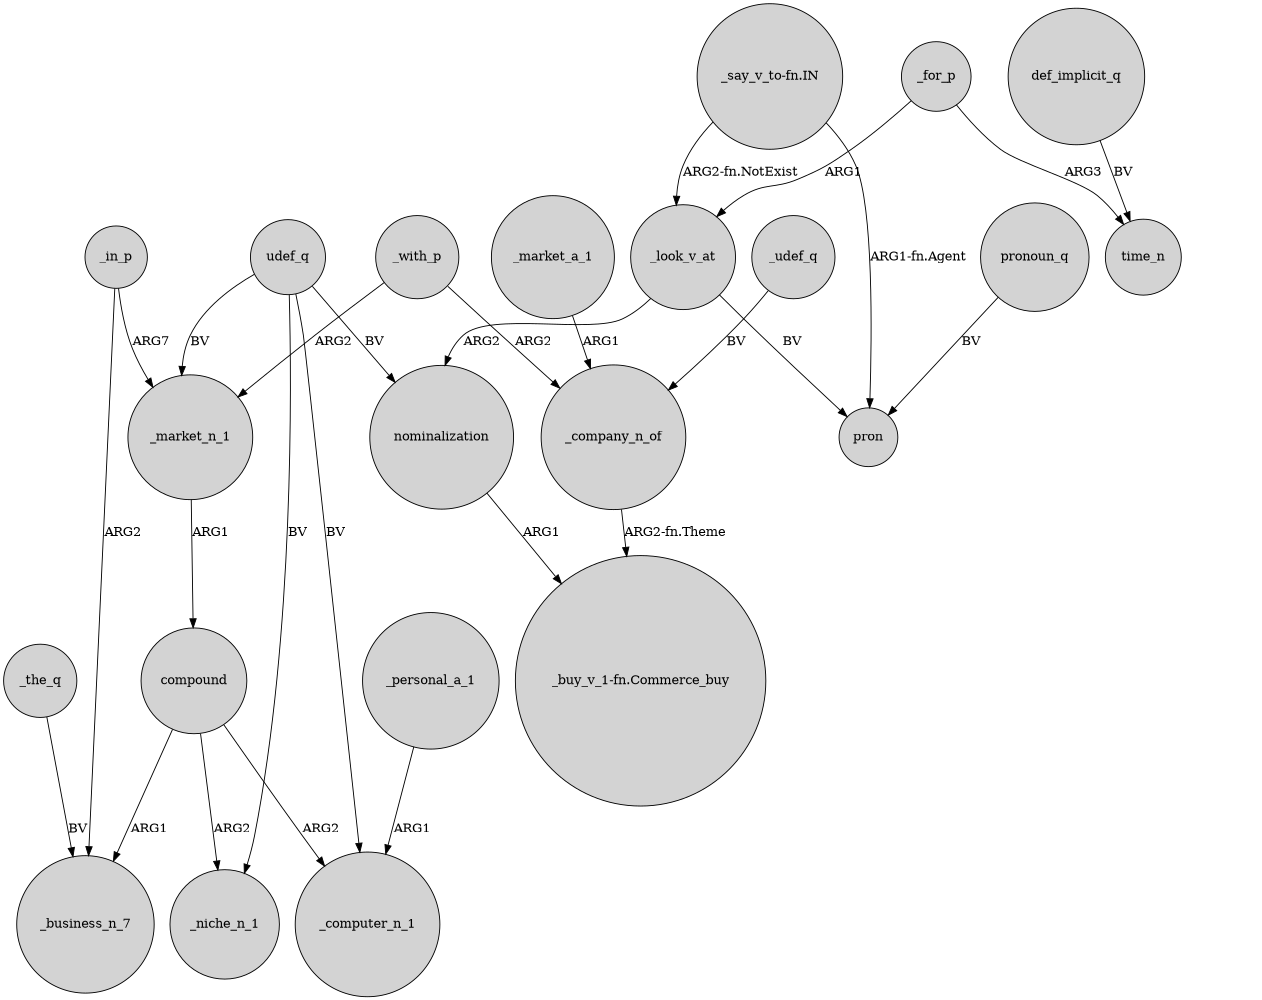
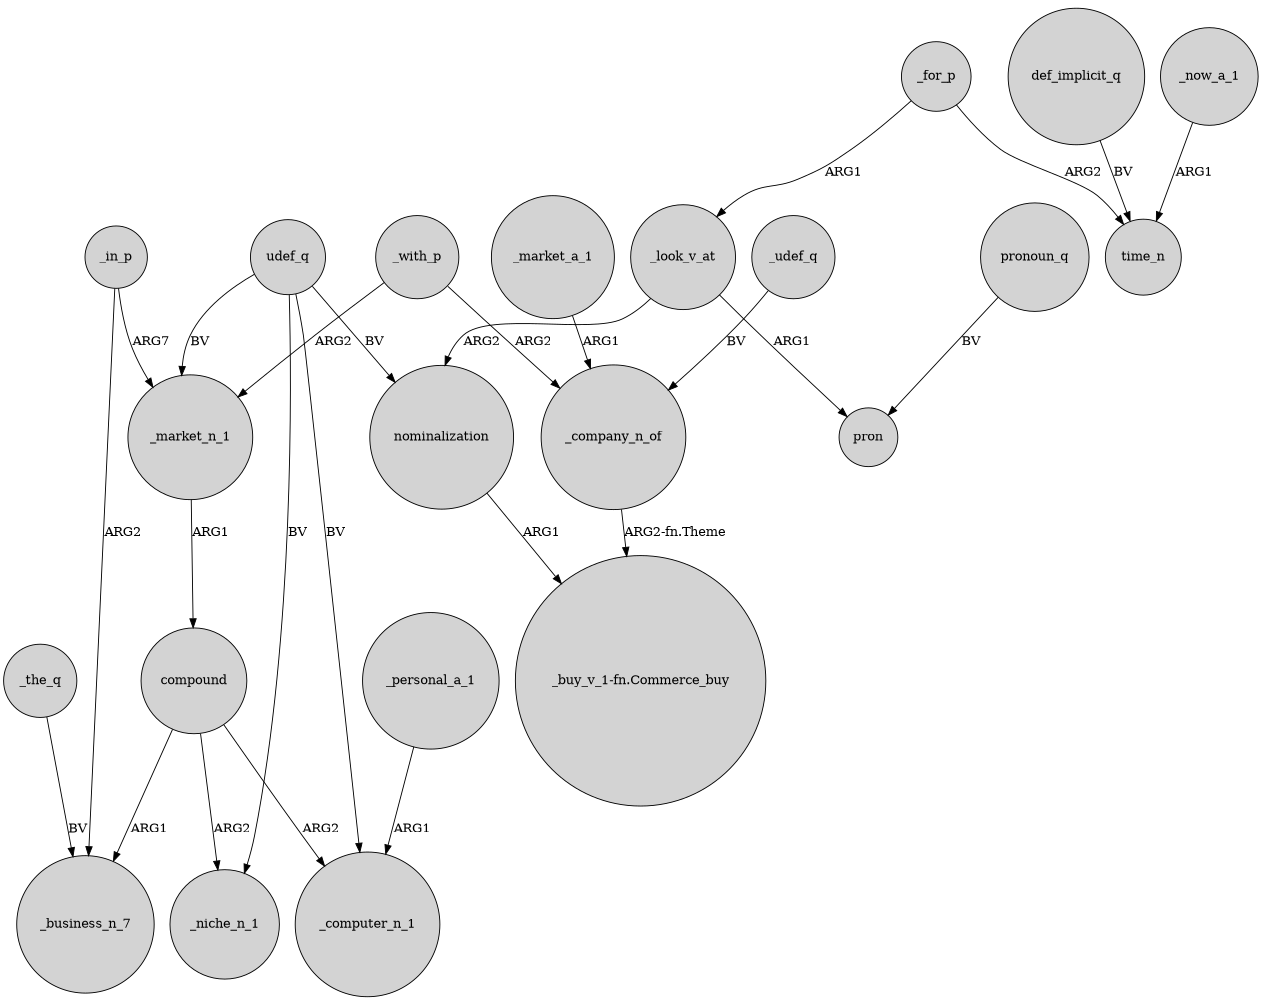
  digraph {
    node [shape=circle style=filled]
    n1 [label=_business_n_7]
    _the_q
    _for_p
    time_n
    _look_v_at
    nominalization
    pron
    _in_p
    _market_n_1
    compound
    def_implicit_q
    _with_p
    _company_n_of
    "_buy_v_1-fn.Commerce_buy"
    udef_q
    _computer_n_1
    _niche_n_1
-   "_say_v_to-fn.IN"
    pronoun_q
    _personal_a_1
+   _now_a_1
    n22 [label=_market_a_1]
    n23 [label=_udef_q]
    _the_q -> n1 [label=BV]
-   _for_p -> time_n [label=ARG3]
+   _for_p -> time_n [label=ARG2]
    _for_p -> _look_v_at [label=ARG1]
    _look_v_at -> nominalization [label=ARG2]
-   _look_v_at -> pron [label=BV]
+   _look_v_at -> pron [label=ARG1]
    nominalization -> "_buy_v_1-fn.Commerce_buy" [label=ARG1]
    _in_p -> n1 [label=ARG2]
    _in_p -> _market_n_1 [label=ARG7]
    _market_n_1 -> compound [label=ARG1]
    compound -> n1 [label=ARG1]
    compound -> _computer_n_1 [label=ARG2]
    compound -> _niche_n_1 [label=ARG2]
    def_implicit_q -> time_n [label=BV]
    _with_p -> _market_n_1 [label=ARG2]
    _with_p -> _company_n_of [label=ARG2]
    _company_n_of -> "_buy_v_1-fn.Commerce_buy" [label="ARG2-fn.Theme"]
    udef_q -> nominalization [label=BV]
    udef_q -> _market_n_1 [label=BV]
    udef_q -> _computer_n_1 [label=BV]
    udef_q -> _niche_n_1 [label=BV]
-   "_say_v_to-fn.IN" -> _look_v_at [label="ARG2-fn.NotExist"]
-   "_say_v_to-fn.IN" -> pron [label="ARG1-fn.Agent"]
    pronoun_q -> pron [label=BV]
    _personal_a_1 -> _computer_n_1 [label=ARG1]
+   _now_a_1 -> time_n [label=ARG1]
    n22 -> _company_n_of [label=ARG1]
    n23 -> _company_n_of [label=BV]
  }
